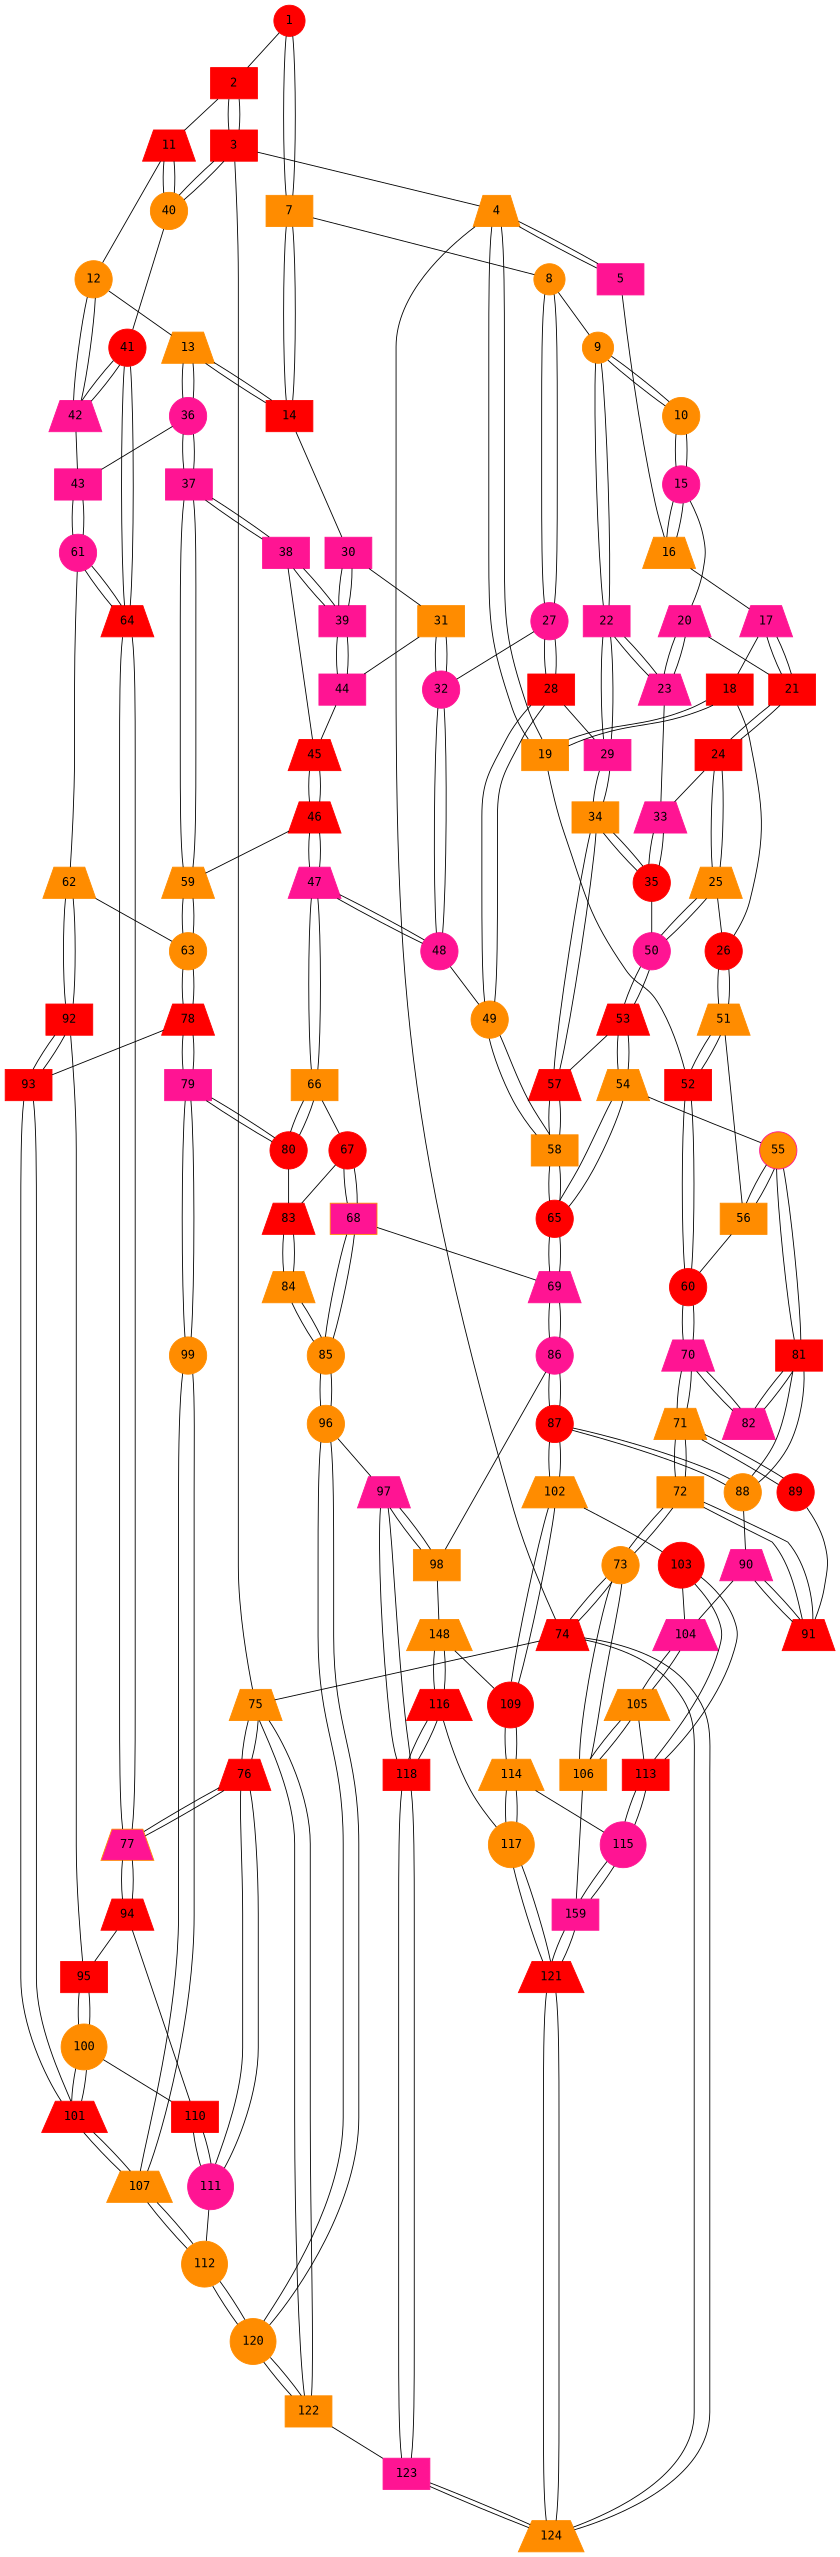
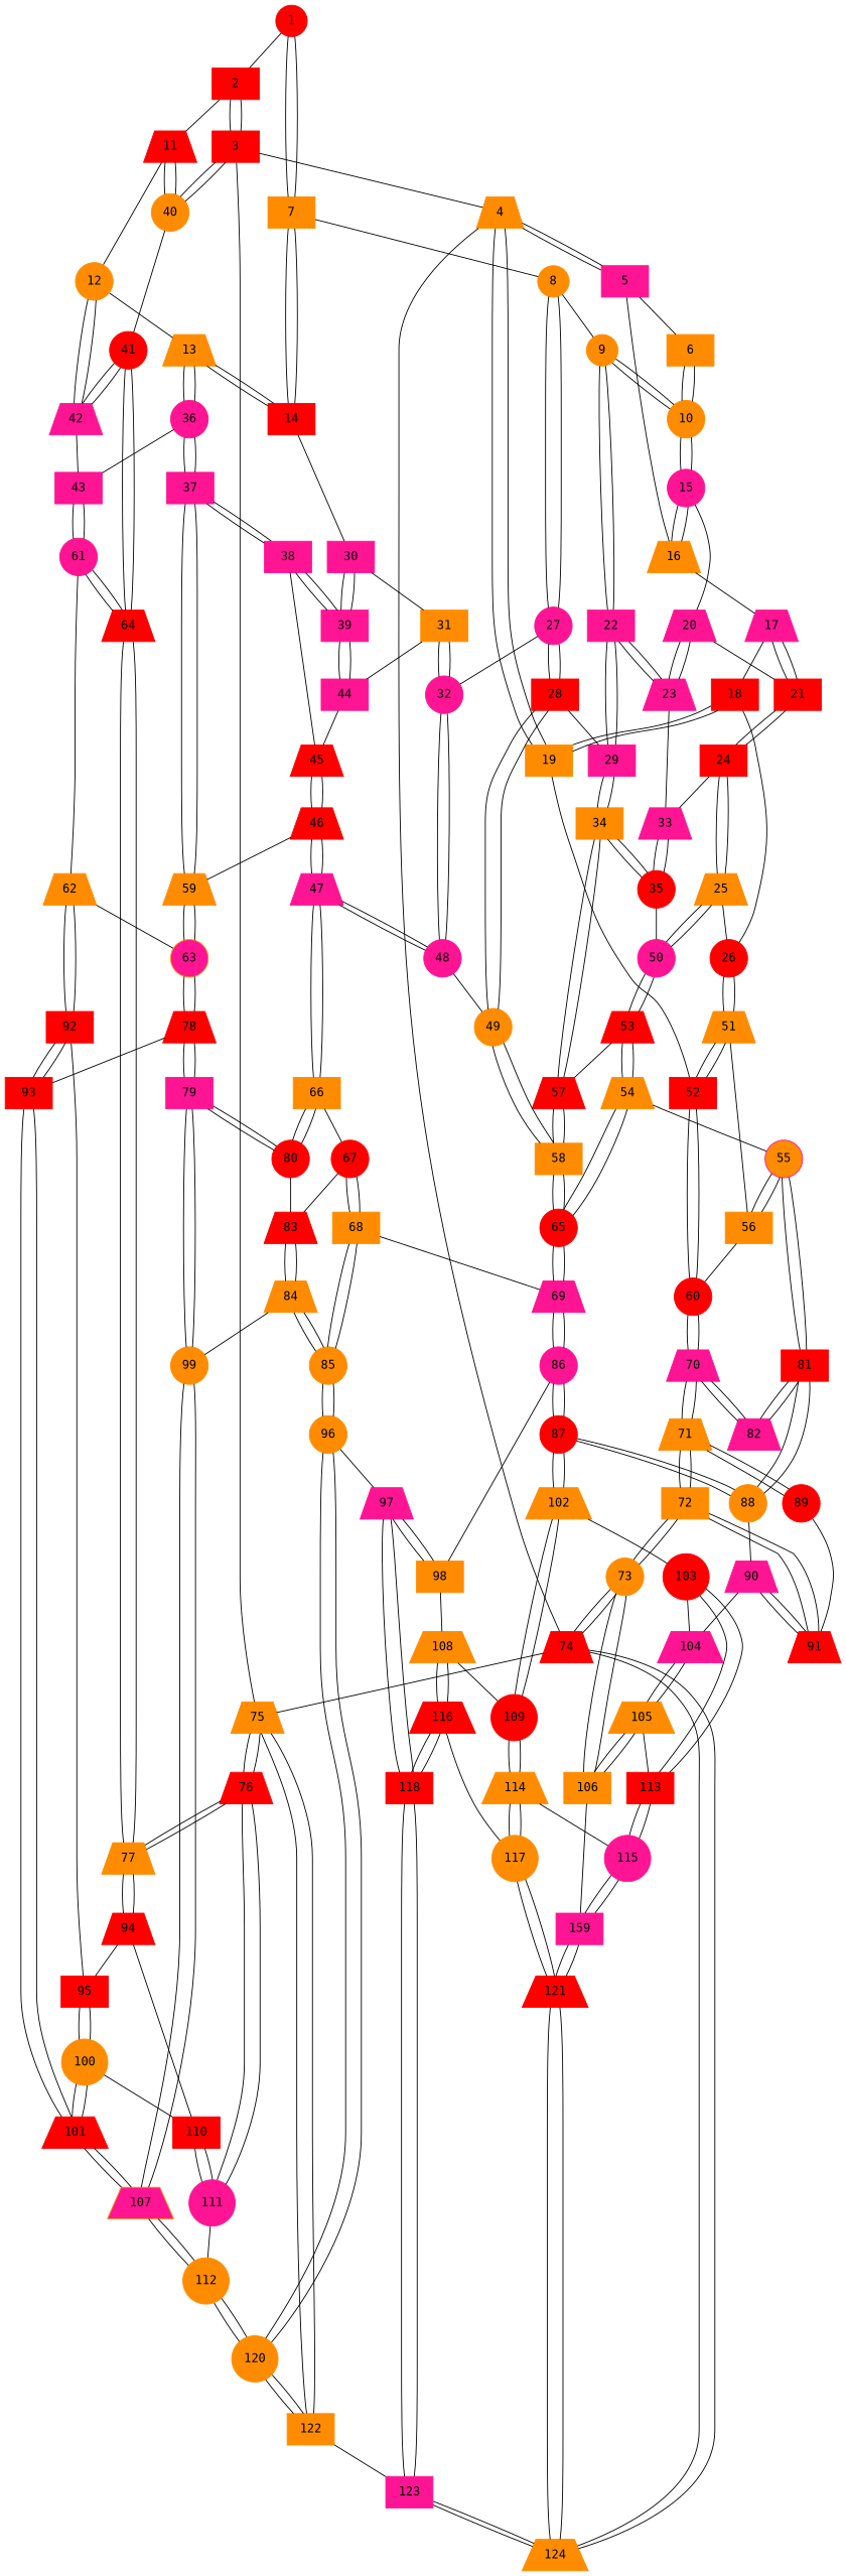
  graph {
    fontname="DejaVu Sans Mono"
    node [color=darkorange fontname="DejaVu Sans Mono" shape=trapezium style=filled]
    edge [fontname="DejaVu Sans Mono"]
    1 [color=red shape=circle]
    2 [color=red shape=box]
    7 [shape=box]
    3 [color=red shape=box]
    11 [color=red]
    8 [shape=circle]
    14 [color=red shape=box]
    4
    40 [shape=circle]
    75
    12 [shape=circle]
    5 [color=deeppink shape=box]
    19 [shape=box]
    74 [color=red]
    41 [color=red shape=circle]
    76 [color=red]
    122 [shape=box]
+   6 [shape=box]
    16
    52 [color=red shape=box]
    124
    10 [shape=circle]
    17 [color=deeppink]
    15 [color=deeppink shape=circle]
    9 [shape=circle]
    27 [color=deeppink shape=circle]
    30 [color=deeppink shape=box]
    22 [color=deeppink shape=box]
    28 [color=red shape=box]
    32 [color=deeppink shape=circle]
    23 [color=deeppink]
    29 [color=deeppink shape=box]
    20 [color=deeppink]
    13
    42 [color=deeppink]
    36 [color=deeppink shape=circle]
    43 [color=deeppink shape=box]
    37 [color=deeppink shape=box]
    31 [shape=box]
    39 [color=deeppink shape=box]
    21 [color=red shape=box]
    18 [color=red shape=box]
    26 [color=red shape=circle]
    24 [color=red shape=box]
    51
    60 [color=red shape=circle]
    33 [color=deeppink]
    25
    34 [shape=box]
    35 [color=red shape=circle]
    50 [color=deeppink shape=circle]
    53 [color=red]
    56 [shape=box]
    49 [shape=circle]
    48 [color=deeppink shape=circle]
    58 [shape=box]
    57 [color=red]
    44 [color=deeppink shape=box]
    45 [color=red]
    38 [color=deeppink shape=box]
    59
    61 [color=deeppink shape=circle]
-   63 [shape=circle]
+   63 [shape=circle fillcolor=deeppink]
    46 [color=red]
    64 [color=red]
-   77 [fillcolor=deeppink]
+   77
    62
    47 [color=deeppink]
    66 [shape=box]
    67 [color=red shape=circle]
    80 [color=red shape=circle]
    65 [color=red shape=circle]
    54
    70 [color=deeppink]
    55 [color=deeppink fillcolor=darkorange shape=circle]
    81 [color=red shape=box]
    69 [color=deeppink]
    82 [color=deeppink]
    88 [shape=circle]
    78 [color=red]
    71
    92 [color=red shape=box]
    93 [color=red shape=box]
    95 [color=red shape=box]
    79 [color=deeppink shape=box]
    94 [color=red]
    86 [color=deeppink shape=circle]
-   68 [shape=box fillcolor=deeppink]
+   68 [shape=box]
    83 [color=red]
    85 [shape=circle]
    84
    96 [shape=circle]
    87 [color=red shape=circle]
    98 [shape=box]
    72 [shape=box]
    89 [color=red shape=circle]
    73 [shape=circle]
    91 [color=red]
    106 [shape=box]
    n100 [color=deeppink label=159 shape=box]
    111 [color=deeppink shape=circle]
    123 [color=deeppink shape=box]
    112 [shape=circle]
    110 [color=red shape=box]
    99 [shape=circle]
    101 [color=red]
-   107
+   107 [fillcolor=deeppink]
    90 [color=deeppink]
    97 [color=deeppink]
    120 [shape=circle]
    102
-   108 [label=148]
+   108
    103 [color=red shape=circle]
    109 [color=red shape=circle]
    104 [color=deeppink]
    105
    100 [shape=circle]
    118 [color=red shape=box]
    116 [color=red]
    113 [color=red shape=box]
    114
    115 [color=deeppink shape=circle]
    121 [color=red]
    117 [shape=circle]
    1 -- 2
    1 -- 7
    1 -- 7
    2 -- 3
    2 -- 3
    2 -- 11
    7 -- 8
    7 -- 14
    7 -- 14
    3 -- 4
    3 -- 40
    3 -- 40
    3 -- 75
    11 -- 40
    11 -- 40
    11 -- 12
    8 -- 9
    8 -- 27
    8 -- 27
    14 -- 30
    4 -- 5
    4 -- 5
    4 -- 19
    4 -- 19
    4 -- 74
    40 -- 41
    75 -- 76
    75 -- 76
    75 -- 122
    75 -- 122
    12 -- 13
    12 -- 42
    12 -- 42
+   5 -- 6
    5 -- 16
    19 -- 52
    74 -- 75
    74 -- 124
    74 -- 124
    41 -- 42
    41 -- 42
    41 -- 64
    41 -- 64
    76 -- 77
    76 -- 77
    76 -- 111
    76 -- 111
    122 -- 123
+   6 -- 10
+   6 -- 10
    16 -- 17
    52 -- 60
    52 -- 60
    10 -- 15
    10 -- 15
    17 -- 21
    17 -- 21
    17 -- 18
    15 -- 16
    15 -- 16
    15 -- 20
    9 -- 10
    9 -- 10
    9 -- 22
    9 -- 22
    27 -- 28
    27 -- 28
    27 -- 32
    30 -- 31
    30 -- 39
    30 -- 39
    22 -- 23
    22 -- 23
    22 -- 29
    22 -- 29
    28 -- 29
    28 -- 49
    28 -- 49
    32 -- 48
    32 -- 48
    23 -- 33
    29 -- 34
    29 -- 34
    20 -- 23
    20 -- 23
    20 -- 21
    13 -- 14
    13 -- 14
    13 -- 36
    13 -- 36
    42 -- 43
    36 -- 43
    36 -- 37
    36 -- 37
    43 -- 61
    43 -- 61
    37 -- 38
    37 -- 38
    37 -- 59
    37 -- 59
    31 -- 32
    31 -- 32
    31 -- 44
    39 -- 44
    39 -- 44
    21 -- 24
    21 -- 24
    18 -- 19
    18 -- 19
    18 -- 26
    26 -- 51
    26 -- 51
    24 -- 33
    24 -- 25
    24 -- 25
    51 -- 52
    51 -- 52
    51 -- 56
    60 -- 70
    60 -- 70
    33 -- 35
    33 -- 35
    25 -- 26
    25 -- 50
    25 -- 50
    34 -- 35
    34 -- 35
    34 -- 57
    34 -- 57
    35 -- 50
    50 -- 53
    50 -- 53
    53 -- 57
    53 -- 54
    53 -- 54
    56 -- 60
    49 -- 58
    49 -- 58
    48 -- 49
    58 -- 65
    58 -- 65
    57 -- 58
    57 -- 58
    44 -- 45
    45 -- 46
    45 -- 46
    38 -- 39
    38 -- 39
    38 -- 45
    59 -- 63
    59 -- 63
    61 -- 64
    61 -- 64
    61 -- 62
    63 -- 78
    63 -- 78
    46 -- 59
    46 -- 47
    46 -- 47
    64 -- 77
    64 -- 77
    77 -- 94
    77 -- 94
    62 -- 63
    62 -- 92
    62 -- 92
    47 -- 48
    47 -- 48
    47 -- 66
    47 -- 66
    66 -- 67
    66 -- 80
    66 -- 80
    67 -- 68
    67 -- 68
    67 -- 83
    80 -- 83
    65 -- 69
    65 -- 69
    54 -- 65
    54 -- 65
    54 -- 55
    70 -- 82
    70 -- 82
    70 -- 71
    70 -- 71
    55 -- 56
    55 -- 56
    55 -- 81
    55 -- 81
    81 -- 82
    81 -- 82
    81 -- 88
    81 -- 88
    69 -- 86
    69 -- 86
    88 -- 90
    78 -- 93
    78 -- 79
    78 -- 79
    71 -- 72
    71 -- 72
    71 -- 89
    71 -- 89
    92 -- 93
    92 -- 93
    92 -- 95
    93 -- 101
    93 -- 101
    95 -- 100
    95 -- 100
    79 -- 80
    79 -- 80
    79 -- 99
    79 -- 99
    94 -- 95
    94 -- 110
    86 -- 87
    86 -- 87
    86 -- 98
    68 -- 69
    68 -- 85
    68 -- 85
    83 -- 84
    83 -- 84
    85 -- 96
    85 -- 96
    84 -- 85
    84 -- 85
+   84 -- 99
    96 -- 97
    96 -- 120
    96 -- 120
    87 -- 88
    87 -- 88
    87 -- 102
    87 -- 102
    98 -- 108
    72 -- 73
    72 -- 73
    72 -- 91
    72 -- 91
    89 -- 91
    73 -- 74
    73 -- 74
    73 -- 106
    73 -- 106
    106 -- n100
    n100 -- 121
    n100 -- 121
    111 -- 112
    123 -- 124
    123 -- 124
    112 -- 120
    112 -- 120
    110 -- 111
    110 -- 111
    99 -- 107
    99 -- 107
    101 -- 107
    101 -- 107
    107 -- 112
    107 -- 112
    90 -- 91
    90 -- 91
    90 -- 104
    97 -- 98
    97 -- 98
    97 -- 118
    97 -- 118
    120 -- 122
    120 -- 122
    102 -- 103
    102 -- 109
    102 -- 109
    108 -- 109
    108 -- 116
    108 -- 116
    103 -- 104
    103 -- 113
    103 -- 113
    109 -- 114
    109 -- 114
    104 -- 105
    104 -- 105
    105 -- 106
    105 -- 106
    105 -- 113
    100 -- 110
    100 -- 101
    100 -- 101
    118 -- 123
    118 -- 123
    116 -- 118
    116 -- 118
    116 -- 117
    113 -- 115
    113 -- 115
    114 -- 115
    114 -- 117
    114 -- 117
    115 -- n100
    115 -- n100
    121 -- 124
    121 -- 124
    117 -- 121
    117 -- 121
  }
